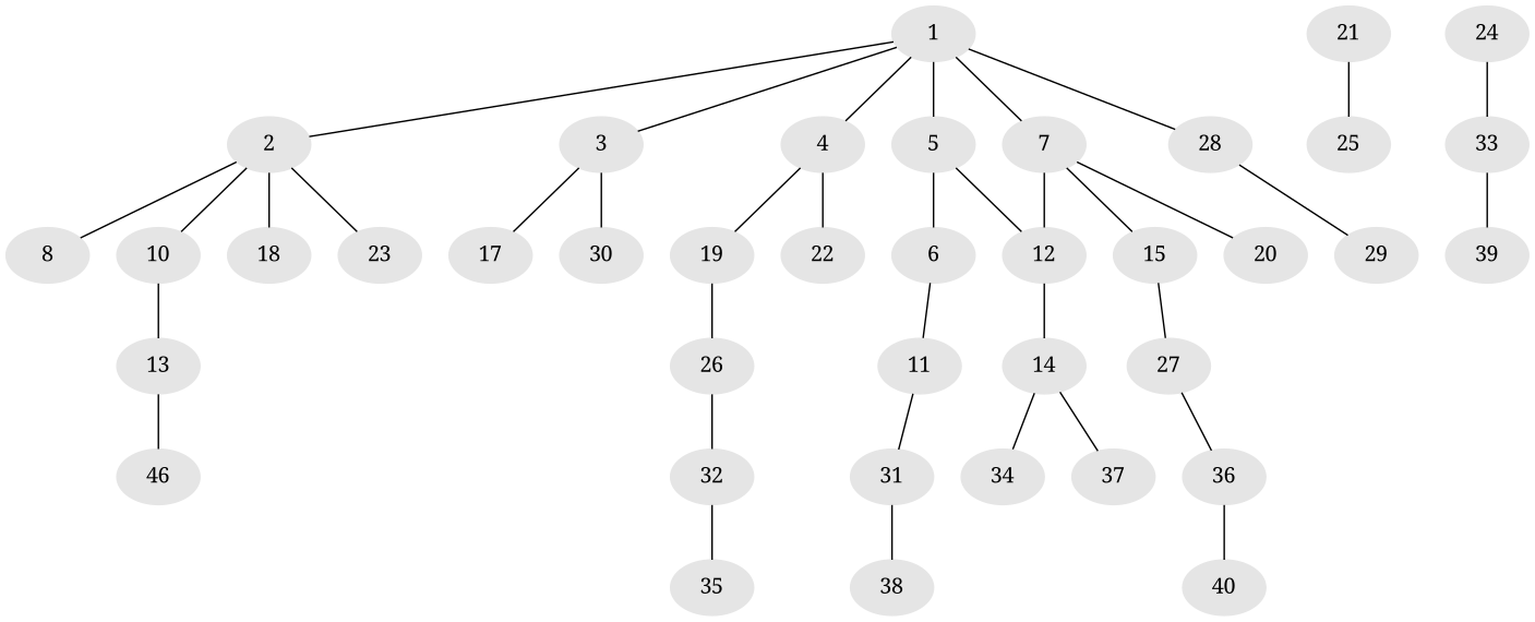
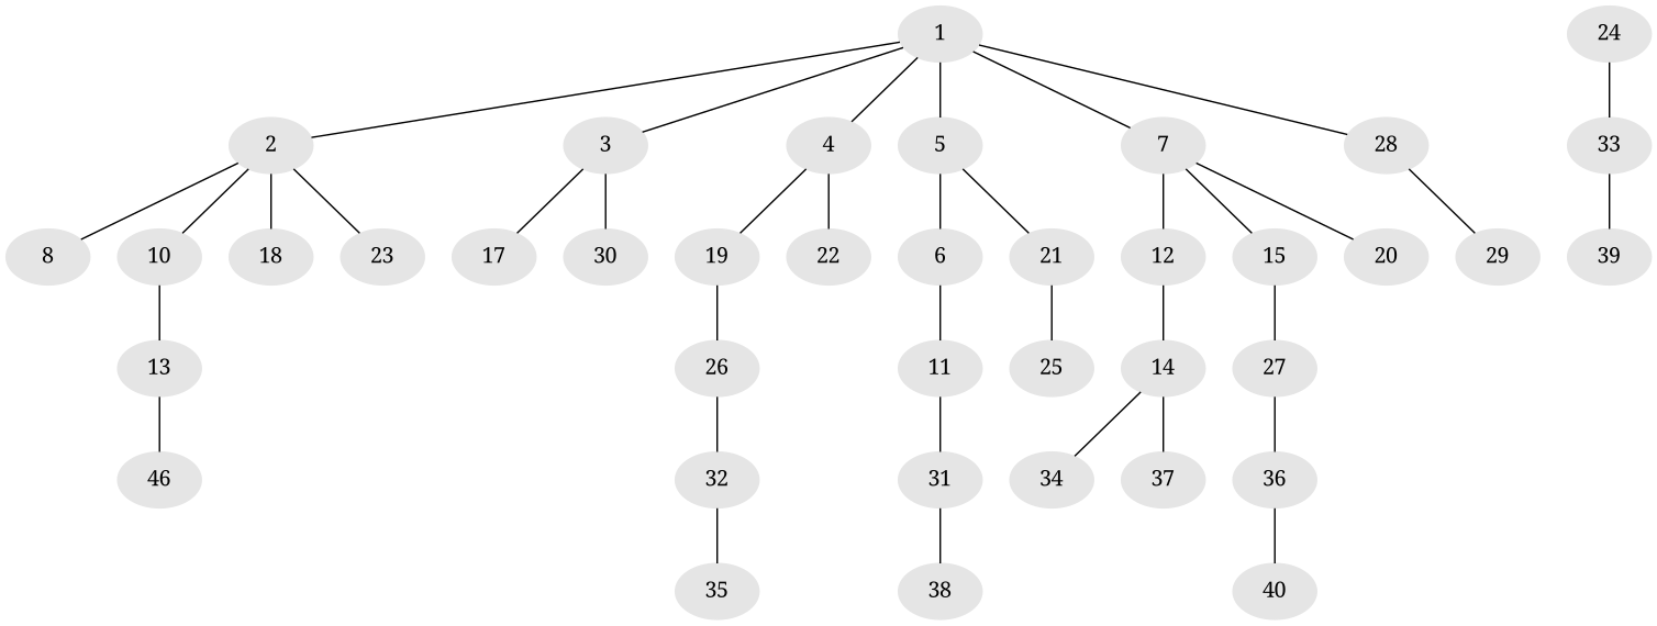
  graph {
    fontname="Noto Serif"
    node [color=gray90 fontname="Noto Serif" style=filled]
    edge [fontname="Noto Serif" weight=1.0]
    1
    2
    3
    4
    5
    7
    28
    8
    10
    18
    23
    17
    30
    19
    22
    6
    21
    12
    15
    20
    29
    13
    26
    11
    25
    31
    14
    27
    24
    33
    n31 [label=46]
    38
    34
    37
    36
    32
    39
    35
    40
    1 -- 2
    1 -- 3
    1 -- 4
    1 -- 5
    1 -- 7 [weight=2.0]
    1 -- 28
    2 -- 8
    2 -- 10
    2 -- 18
    2 -- 23
    3 -- 17
    3 -- 30
    4 -- 19
    4 -- 22
    5 -- 6 [weight=2.0]
-   5 -- 12
+   5 -- 21
    7 -- 12
    7 -- 15
    7 -- 20
    28 -- 29
    10 -- 13
    19 -- 26
    6 -- 11
    21 -- 25
    12 -- 14
    15 -- 27
    13 -- n31
    26 -- 32
    11 -- 31
    31 -- 38 [weight=2.0]
    14 -- 34
    14 -- 37
    27 -- 36
    24 -- 33 [weight=2.0]
    33 -- 39
    36 -- 40
    32 -- 35
  }
